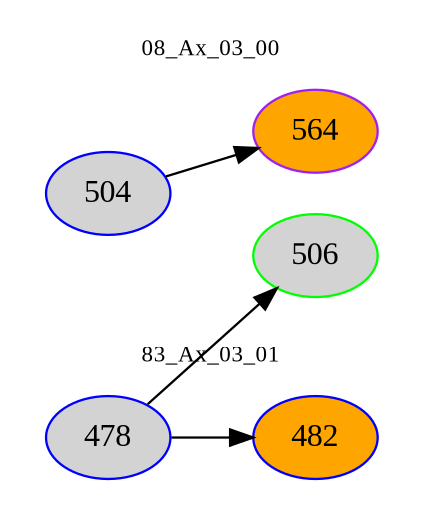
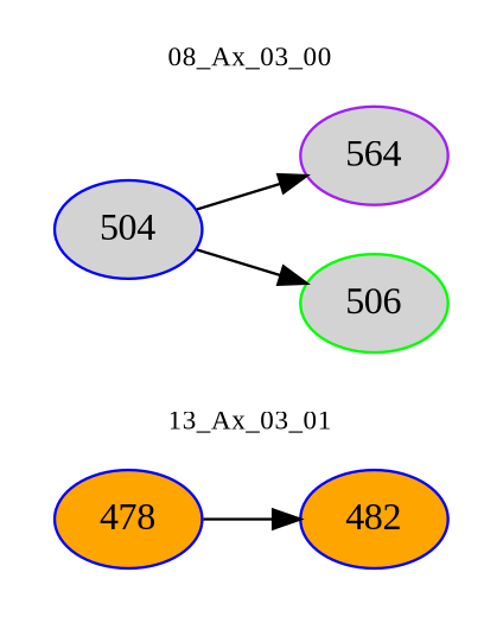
  digraph {
    fontname="Liberation Serif"
    rankdir=LR
    node [color=blue fillcolor=orange fontname="Liberation Serif" style=filled]
    edge [color=black fontname="Liberation Serif" style=solid]
    n1 [fillcolor=lightgrey label=504]
-   n2 [color=purple label=564]
+   n2 [color=purple fillcolor=lightgrey label=564]
    n3 [color=green fillcolor=lightgrey label=506]
-   n4 [fillcolor=lightgrey label=478]
+   n4 [label=478]
    n5 [label=482]
    subgraph cluster_1 {
      color=white
      fontsize=10
      label="08_Ax_03_00"
      n1
      n2
      n3
    }
    subgraph cluster_2 {
      color=white
      fontsize=10
-     label="83_Ax_03_01"
+     label="13_Ax_03_01"
      n4
      n5
    }
    n1 -> n2
-   n4 -> n3
+   n1 -> n3
    n4 -> n5
  }
